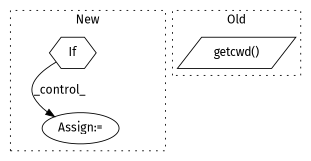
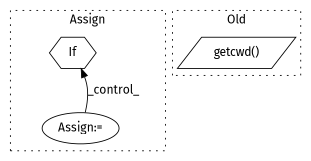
  digraph {
    fontname="Fira Sans"
    node [l=3 fontname="Fira Sans"]
    n1 [a=96 label=If s=2893 shape=hexagon]
    n2 [a=68 label="Assign:=" s=2942 shape=ellipse]
    n3 [a=75 l=11 label="getcwd()" s=2294 shape=parallelogram]
    subgraph cluster_1 {
-     label=New
+     label=Assign
      style=dotted
      n1
      n2
    }
    subgraph cluster_2 {
      label=Old
      style=dotted
      n3
    }
-   n1 -> n2 [label=_control_ fontname="Fira Sans"]
+   n2 -> n1 [label=_control_ fontname="Fira Sans"]
  }
